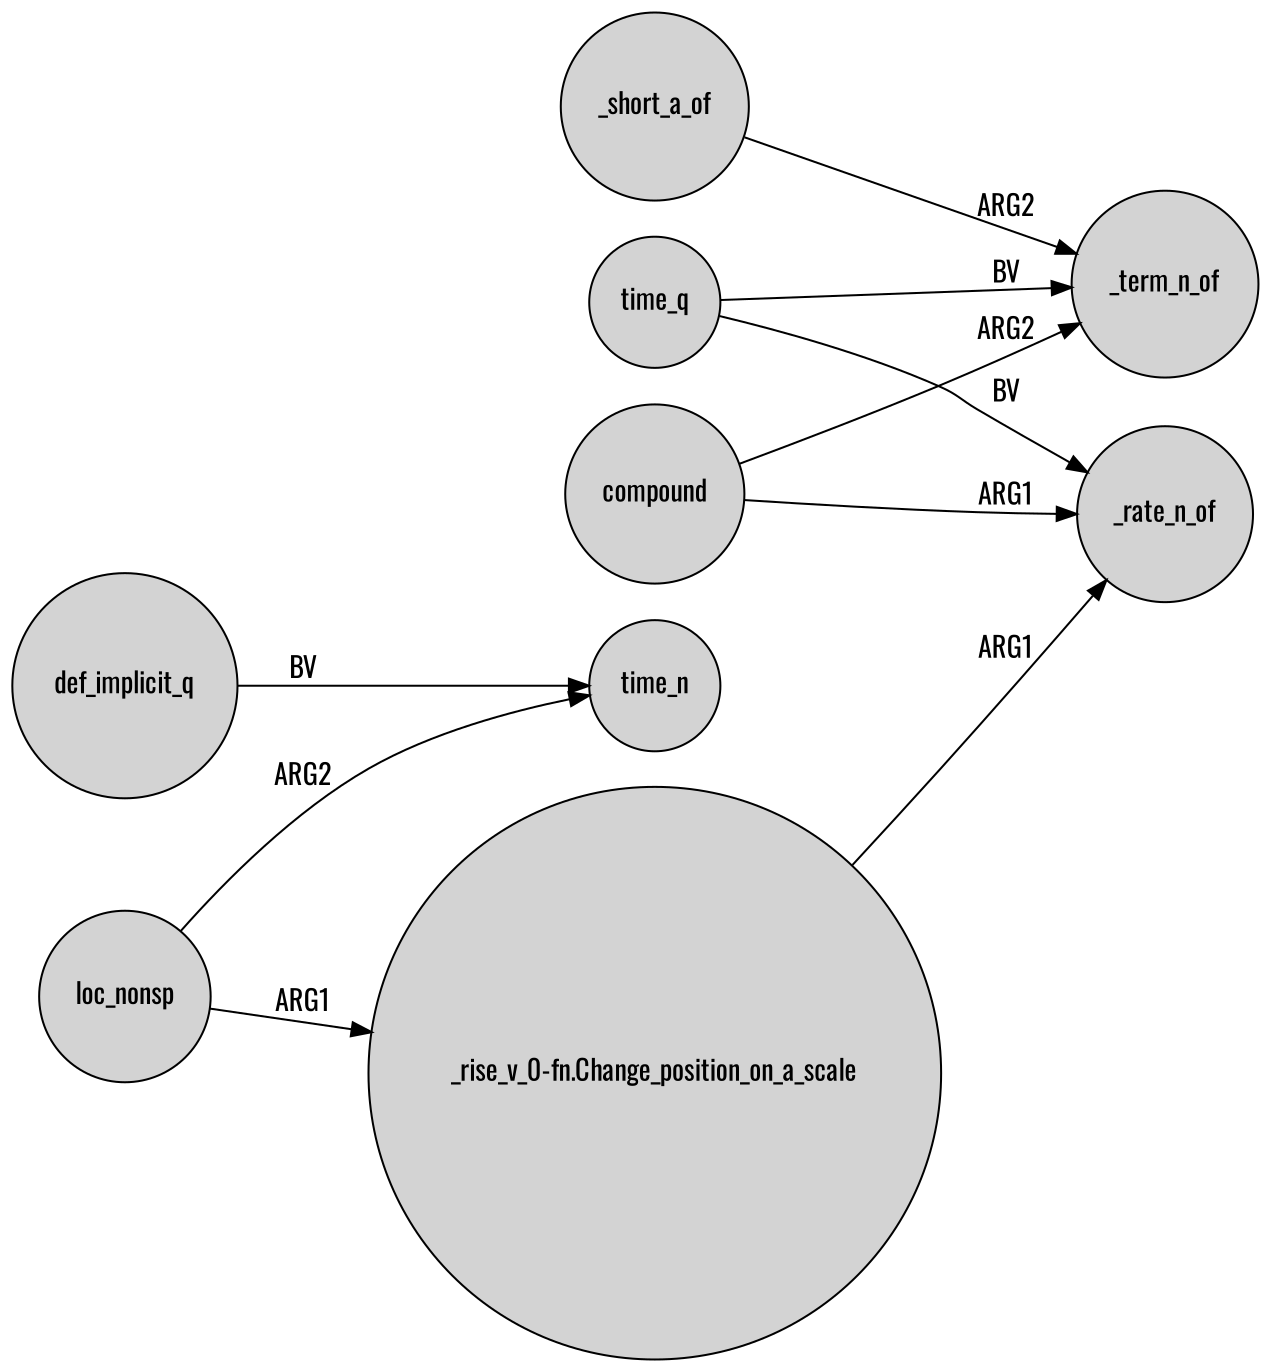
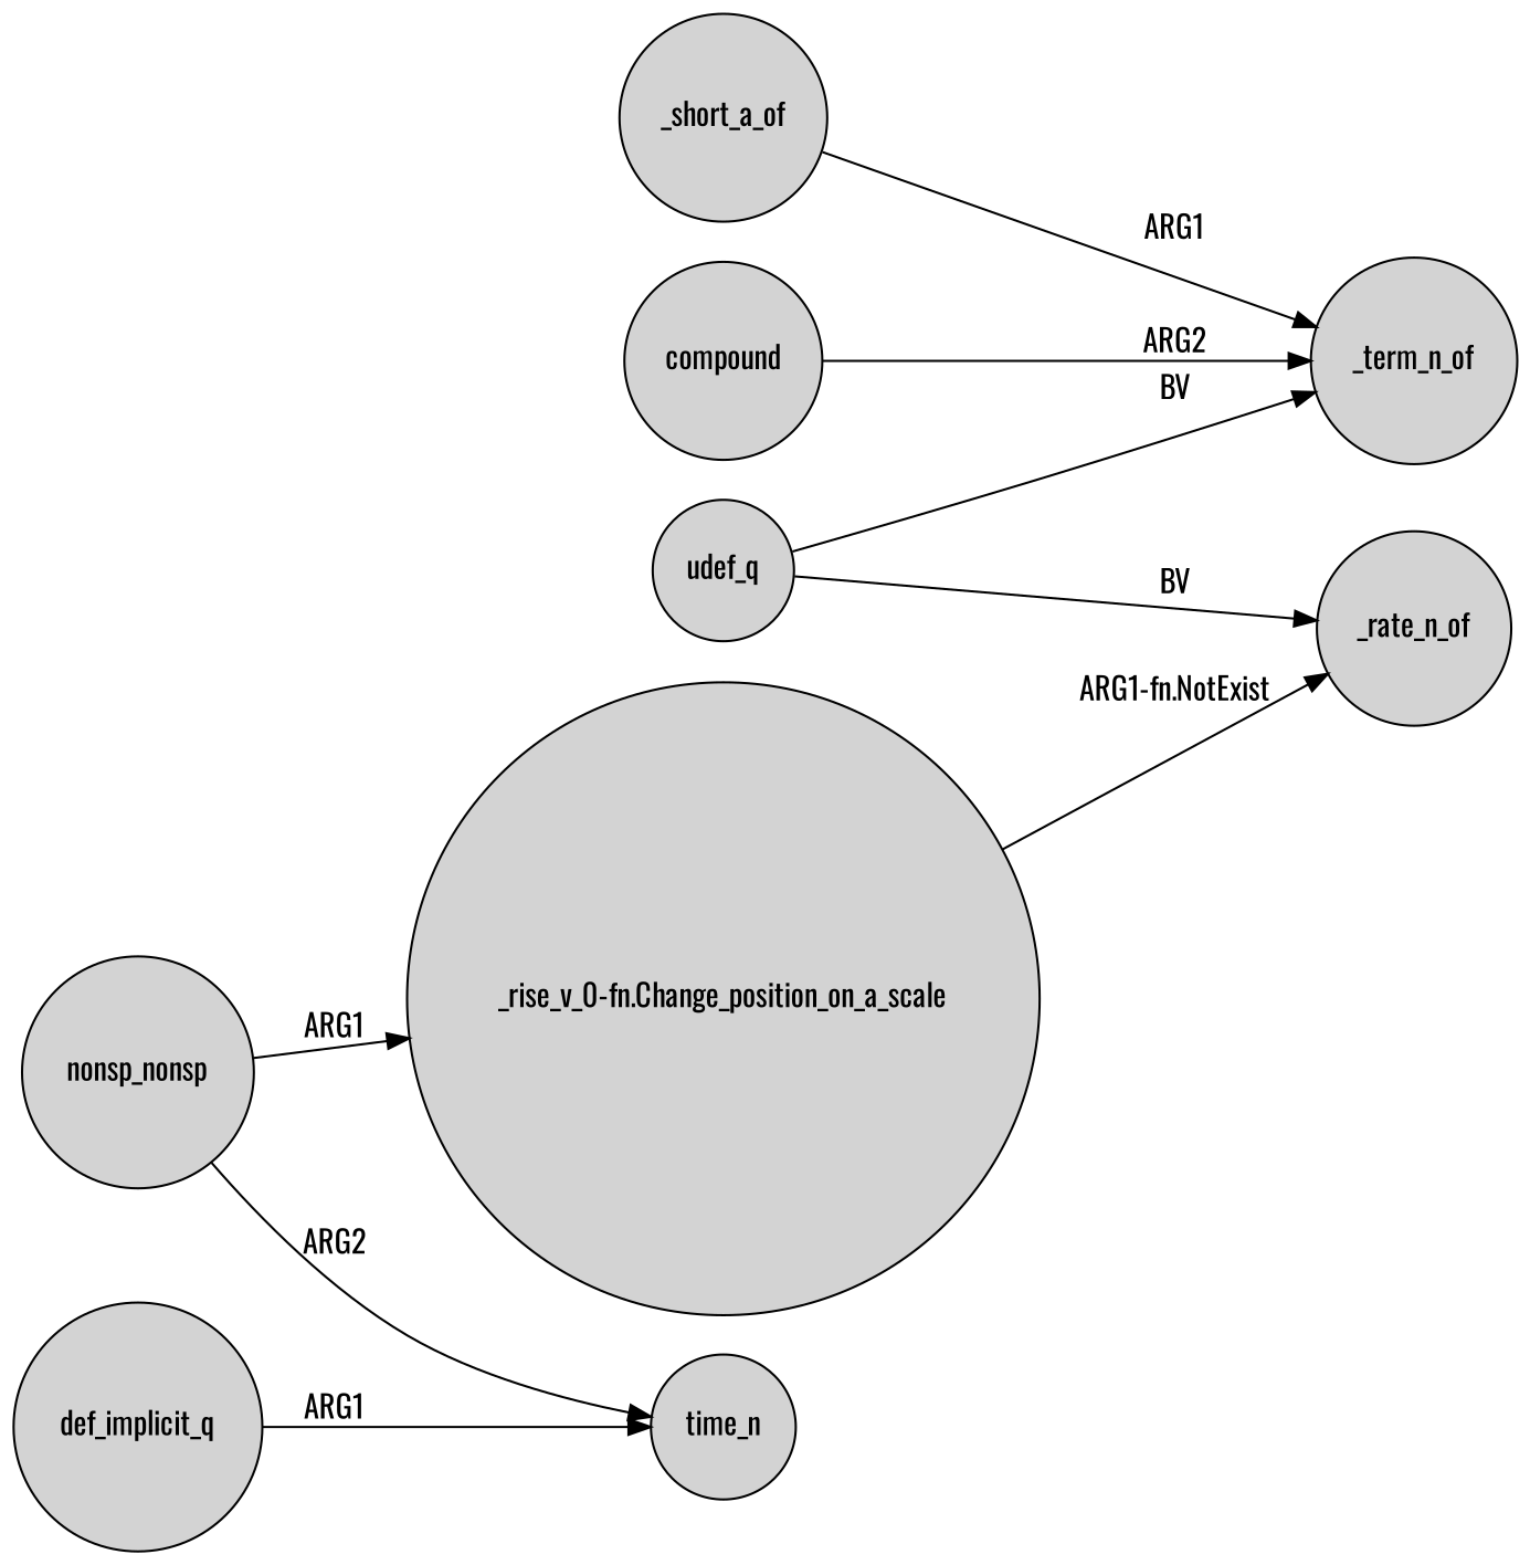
  digraph {
    fontname=Oswald
    rankdir=LR
    node [fontname=Oswald shape=circle style=filled]
    edge [fontname=Oswald]
    _short_a_of
    _term_n_of
    compound
    _rate_n_of
-   udef_q [label=time_q]
-   loc_nonsp
+   udef_q
+   loc_nonsp [label=nonsp_nonsp]
    time_n
    n8 [label="_rise_v_0-fn.Change_position_on_a_scale"]
    def_implicit_q
-   _short_a_of -> _term_n_of [label=ARG2]
+   _short_a_of -> _term_n_of [label=ARG1]
    compound -> _term_n_of [label=ARG2]
-   compound -> _rate_n_of [label=ARG1]
    udef_q -> _term_n_of [label=BV]
    udef_q -> _rate_n_of [label=BV]
    loc_nonsp -> time_n [label=ARG2]
    loc_nonsp -> n8 [label=ARG1]
-   n8 -> _rate_n_of [label=ARG1]
-   def_implicit_q -> time_n [label=BV]
+   n8 -> _rate_n_of [label="ARG1-fn.NotExist"]
+   def_implicit_q -> time_n [label=ARG1]
  }
